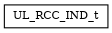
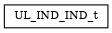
  digraph {
    rankdir=LR
    fontname="DejaVu Serif"
-   n1 [color=black fillcolor=white fontname="DejaVu Serif" fontsize=10 height=0.2 label=UL_RCC_IND_t shape=record style=filled width=0.4]
+   n1 [color=black fillcolor=white fontname="DejaVu Serif" fontsize=10 height=0.2 label=UL_IND_IND_t shape=record style=filled width=0.4]
  }
